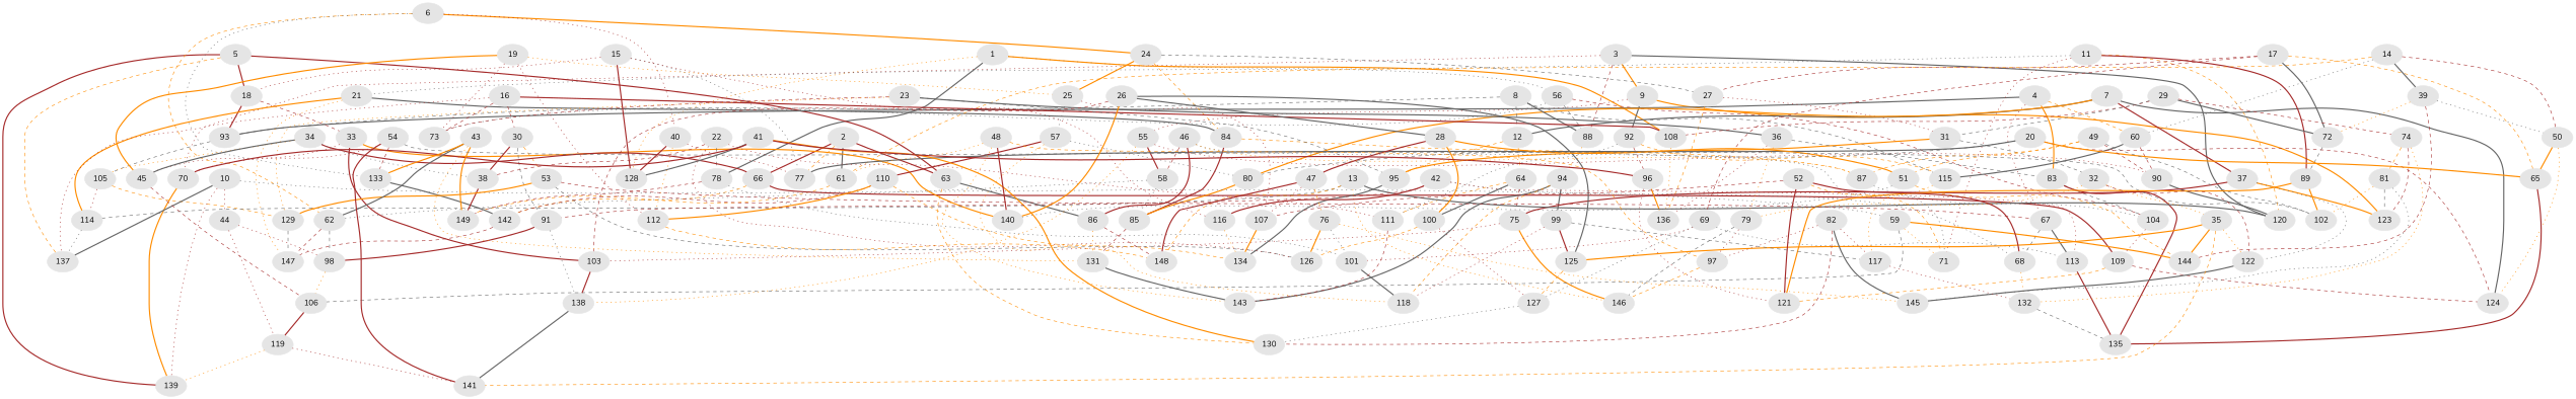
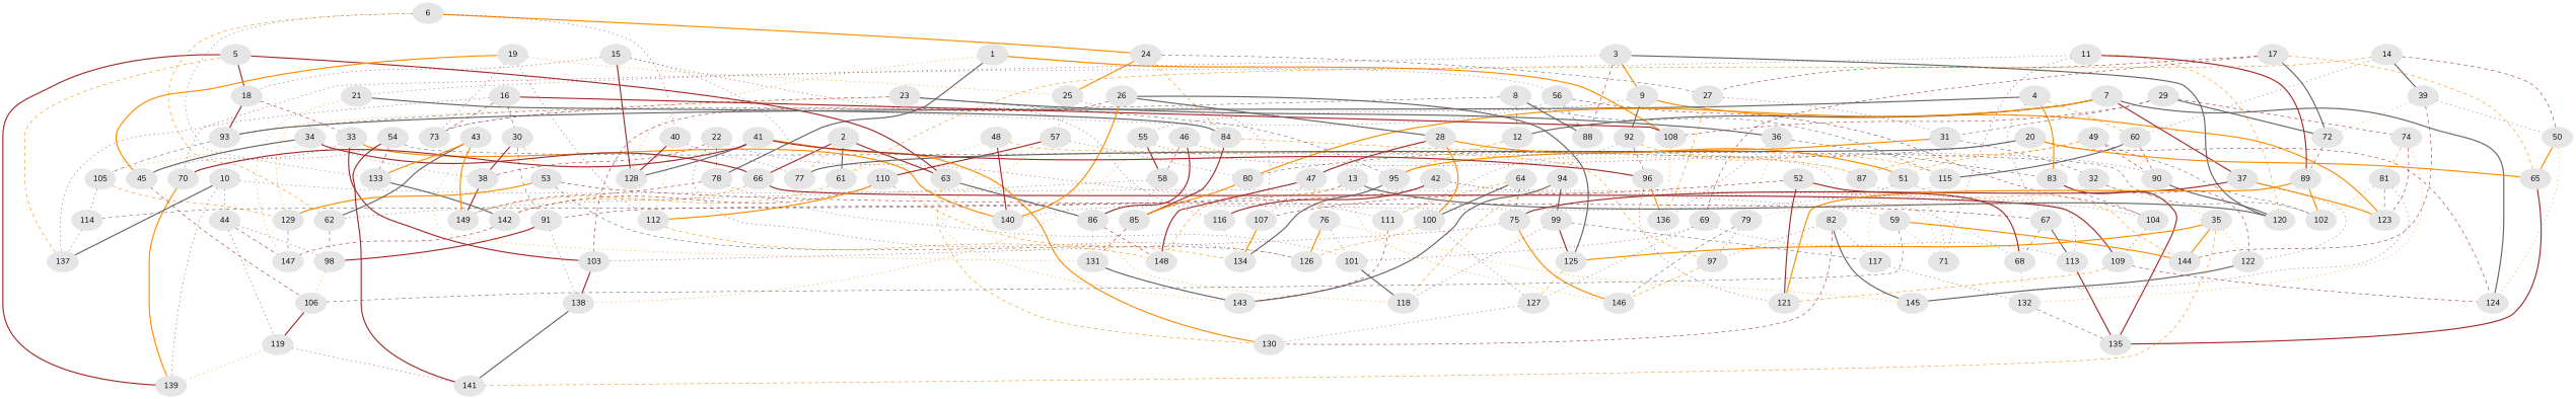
  graph {
    fontname=Nunito
    node [color=gray90 fontname=Nunito style=filled]
    edge [color=brown fontname=Nunito style=bold]
    1
    56
    78
    108
    128
    88
    73
    104
    149
    101
    136
    2
    61
    63
    66
    77
    130
    86
    109
    142
    3
    9
    70
    120
    55
    92
    123
    139
    94
    4
    60
    67
    83
    93
    115
    90
    68
    113
    135
    105
    5
    18
    137
    33
    6
    24
    40
    62
    133
    27
    25
    84
    112
    98
    7
    12
    37
    80
    124
    64
    95
    122
    75
    85
    8
    117
    58
    138
    111
    96
    10
    44
    59
    147
    119
    71
    144
    106
    11
    21
    89
    114
    102
    121
    100
    134
    13
    146
    148
    14
    39
    50
    72
    65
    15
    116
    16
    30
    38
    53
    91
    17
    69
    31
    127
    45
    103
    140
    19
    57
    107
    20
    87
    22
    126
    143
    23
    36
    129
    79
    110
    118
    26
    28
    125
    47
    51
    32
    76
    29
    74
    132
    81
    35
    141
    97
    145
    34
    41
    42
    43
    131
    46
    48
    49
    52
    54
    82
    99
    1 -- 56 [color=gray40 style=dotted]
    1 -- 78 [color=gray40]
    1 -- 108 [color=darkorange]
    1 -- 128 [color=darkorange style=dotted]
    56 -- 88 [color=gray40 style=dashed]
    56 -- 73 [color=gray40 style=dotted]
    56 -- 104 [style=dashed]
    78 -- 149 [style=dashed]
    78 -- 101 [color=gray40 style=dotted]
    108 -- 136 [color=darkorange style=dotted]
    88 -- 94 [color=darkorange style=dotted]
    104 -- 109 [style=dotted]
    101 -- 118 [color=gray40]
    2 -- 61 [color=gray40]
    2 -- 63
    2 -- 66
    2 -- 77 [color=darkorange style=dashed]
    61 -- 149 [color=darkorange style=dashed]
    63 -- 130 [color=darkorange style=dashed]
    63 -- 86 [color=gray40]
    66 -- 109
    66 -- 142 [color=darkorange style=dashed]
    86 -- 148 [style=dashed]
    86 -- 131 [color=darkorange style=dotted]
    109 -- 124 [style=dashed]
    109 -- 121 [color=darkorange style=dashed]
    142 -- 147 [style=dashed]
    3 -- 88 [style=dashed]
    3 -- 9 [color=darkorange]
    3 -- 70 [style=dotted]
    3 -- 120 [color=gray40]
    9 -- 55 [style=dotted]
    9 -- 92 [color=gray40]
    9 -- 123 [color=darkorange]
    70 -- 139 [color=darkorange]
    55 -- 90 [style=dotted]
    55 -- 58
    55 -- 138 [color=darkorange style=dotted]
    92 -- 115 [color=darkorange style=dashed]
    92 -- 111 [color=gray40 style=dotted]
    92 -- 96 [style=dashed]
    94 -- 143 [color=gray40]
    94 -- 118 [color=darkorange style=dashed]
    94 -- 99 [color=gray40]
    4 -- 60 [color=darkorange style=dashed]
    4 -- 67 [style=dotted]
    4 -- 83 [color=darkorange]
    4 -- 93 [color=gray40]
    60 -- 115 [color=gray40]
    60 -- 90 [style=dashed]
    67 -- 68 [color=gray40 style=dashed]
    67 -- 113 [color=gray40]
    83 -- 104 [color=gray40 style=dashed]
    83 -- 135
    93 -- 105 [color=gray40 style=dashed]
    115 -- 117 [color=darkorange style=dotted]
    90 -- 120 [color=gray40]
    68 -- 132 [color=darkorange style=dotted]
    113 -- 135
    105 -- 114 [style=dotted]
    105 -- 129 [color=darkorange style=dashed]
    5 -- 63
    5 -- 139
    5 -- 18
    5 -- 137 [color=darkorange style=dashed]
    18 -- 93
    18 -- 33 [style=dashed]
    33 -- 45 [style=dotted]
    33 -- 103
    33 -- 140 [color=darkorange]
    6 -- 24 [color=darkorange]
    6 -- 40 [style=dotted]
    6 -- 62 [color=darkorange style=dashed]
    6 -- 133 [color=gray40 style=dotted]
    24 -- 27 [color=gray40 style=dashed]
    24 -- 25 [color=darkorange]
    24 -- 84 [color=darkorange style=dashed]
    40 -- 128
    40 -- 77 [style=dotted]
    40 -- 112 [color=darkorange style=dotted]
    62 -- 98 [color=gray40 style=dashed]
    133 -- 142 [color=gray40]
    27 -- 136 [color=darkorange style=dashed]
    27 -- 31 [style=dotted]
    25 -- 57 [color=gray40 style=dotted]
    25 -- 107 [style=dotted]
    84 -- 85
    84 -- 87 [color=darkorange style=dashed]
    112 -- 148 [color=darkorange style=dashed]
    98 -- 106 [color=darkorange style=dotted]
    7 -- 12 [color=gray40]
    7 -- 37
    7 -- 80 [color=darkorange]
    7 -- 124 [color=gray40]
    12 -- 64 [color=darkorange style=dashed]
    12 -- 95 [color=darkorange style=dashed]
    37 -- 123 [color=darkorange]
    37 -- 122 [color=gray40 style=dotted]
    37 -- 75
    80 -- 85 [color=darkorange]
    64 -- 75 [style=dashed]
    64 -- 111 [color=darkorange style=dashed]
    64 -- 100 [color=gray40]
    95 -- 134 [color=gray40]
    122 -- 145 [color=gray40]
    75 -- 146 [color=darkorange]
    75 -- 103 [style=dotted]
    85 -- 131 [style=dashed]
    8 -- 88 [color=gray40]
    8 -- 93 [color=gray40 style=dashed]
    8 -- 115 [color=gray40 style=dashed]
    8 -- 12 [color=gray40 style=dashed]
    117 -- 132 [style=dotted]
    58 -- 62 [color=gray40 style=dotted]
    58 -- 85 [color=gray40 style=dotted]
    138 -- 141 [color=gray40]
    111 -- 143 [style=dashed]
    96 -- 136 [color=darkorange]
    96 -- 121 [style=dotted]
    10 -- 139 [style=dotted]
    10 -- 137 [color=gray40]
    10 -- 44 [style=dotted]
    10 -- 59 [color=gray40 style=dotted]
    44 -- 98 [style=dotted]
-   62 -- 147 [style=dashed]
+   44 -- 147 [style=dashed]
    44 -- 119 [style=dotted]
    59 -- 71 [color=darkorange style=dotted]
    59 -- 144 [color=darkorange]
    59 -- 106 [color=gray40 style=dashed]
    119 -- 139 [color=darkorange style=dotted]
    119 -- 141 [style=dotted]
    106 -- 119
    11 -- 120 [color=darkorange style=dashed]
    11 -- 71 [style=dotted]
    11 -- 21 [color=gray40 style=dotted]
    11 -- 89
    21 -- 84 [color=gray40]
    21 -- 147 [color=darkorange style=dotted]
-   21 -- 114 [color=darkorange]
    89 -- 102 [color=darkorange]
    89 -- 121 [color=darkorange]
    114 -- 137 [color=gray40 style=dotted]
    100 -- 127 [style=dotted]
    100 -- 126 [color=darkorange style=dashed]
    13 -- 120 [color=gray40]
    13 -- 114 [color=gray40 style=dashed]
    13 -- 146 [color=darkorange style=dotted]
    13 -- 148 [color=darkorange style=dashed]
    14 -- 61 [color=darkorange style=dashed]
    14 -- 60 [color=gray40 style=dotted]
    14 -- 39 [color=gray40]
    14 -- 50 [style=dashed]
    39 -- 144 [style=dashed]
    39 -- 50 [color=gray40 style=dotted]
    39 -- 72 [color=darkorange style=dotted]
    50 -- 124 [color=darkorange style=dotted]
    50 -- 65 [color=darkorange]
    72 -- 89 [color=gray40 style=dashed]
    65 -- 135
    15 -- 128
    15 -- 77 [color=gray40 style=dotted]
    15 -- 18 [style=dotted]
    15 -- 116 [style=dotted]
    116 -- 134 [color=darkorange style=dotted]
    16 -- 108
    16 -- 73 [style=dashed]
    16 -- 137 [style=dotted]
    16 -- 30 [style=dashed]
    30 -- 38
    30 -- 53 [color=darkorange style=dashed]
    30 -- 91 [color=gray40 style=dashed]
    38 -- 149
    53 -- 67 [style=dashed]
    53 -- 126 [color=gray40 style=dashed]
    53 -- 129 [color=darkorange]
    91 -- 98
    91 -- 138 [color=gray40 style=dotted]
    17 -- 27 [style=dashed]
    17 -- 72 [color=gray40]
    17 -- 65 [color=darkorange style=dashed]
    17 -- 69 [style=dashed]
    69 -- 101 [style=dotted]
    69 -- 113 [color=gray40 style=dotted]
    69 -- 127 [color=gray40 style=dotted]
    31 -- 95 [color=darkorange]
    31 -- 32 [color=gray40 style=dashed]
    127 -- 130 [color=gray40 style=dotted]
    45 -- 106 [style=dashed]
    103 -- 138
    19 -- 73 [style=dotted]
    19 -- 25 [color=darkorange style=dotted]
    19 -- 112 [style=dotted]
    19 -- 45 [color=darkorange]
    57 -- 80 [color=gray40 style=dotted]
    57 -- 110
    57 -- 118 [color=darkorange style=dotted]
    107 -- 134 [color=darkorange]
    20 -- 77 [color=gray40]
    20 -- 80 [color=gray40 style=dashed]
    20 -- 124 [style=dashed]
    20 -- 65 [color=darkorange]
    87 -- 104 [color=gray40 style=dotted]
    22 -- 78 [color=gray40 style=dashed]
    22 -- 111 [style=dotted]
    22 -- 38 [style=dashed]
    22 -- 126 [style=dotted]
    23 -- 73 [style=dashed]
    23 -- 95 [color=gray40 style=dashed]
    23 -- 36 [color=gray40]
    23 -- 129 [color=darkorange style=dotted]
    36 -- 136 [style=dotted]
    36 -- 83 [color=gray40 style=dashed]
    36 -- 79 [color=darkorange style=dotted]
    129 -- 147 [color=gray40 style=dashed]
    79 -- 146 [color=gray40 style=dashed]
    79 -- 97 [style=dotted]
    110 -- 142 [style=dashed]
    110 -- 112 [color=darkorange]
    110 -- 134 [color=darkorange style=dashed]
    26 -- 103 [style=dashed]
    26 -- 140 [color=darkorange]
    26 -- 28 [color=gray40]
    26 -- 125 [color=gray40]
    28 -- 100 [color=darkorange]
    28 -- 47
    28 -- 51 [color=darkorange]
    125 -- 127 [color=darkorange style=dashed]
    47 -- 148
    47 -- 107 [style=dotted]
    47 -- 76 [color=darkorange style=dashed]
    51 -- 144 [color=darkorange style=dashed]
    51 -- 140 [color=gray40 style=dotted]
    32 -- 122 [style=dashed]
    32 -- 79 [color=darkorange style=dotted]
    32 -- 35 [color=darkorange style=dotted]
    76 -- 101 [color=gray40 style=dotted]
    76 -- 126 [color=darkorange]
    76 -- 145 [color=darkorange style=dotted]
    29 -- 108 [style=dashed]
    29 -- 72 [color=gray40]
    29 -- 31 [color=gray40 style=dashed]
    29 -- 74 [style=dashed]
    74 -- 123 [style=dashed]
    74 -- 132 [color=darkorange style=dotted]
    74 -- 81 [color=darkorange style=dashed]
    132 -- 135 [color=gray40 style=dashed]
    81 -- 123 [color=gray40 style=dashed]
    81 -- 102 [color=darkorange style=dotted]
    81 -- 145 [color=gray40 style=dotted]
    35 -- 122 [color=darkorange style=dotted]
    35 -- 144 [color=darkorange]
    35 -- 125 [color=darkorange]
    35 -- 141 [color=darkorange style=dashed]
    97 -- 146 [color=darkorange style=dashed]
    34 -- 66
    34 -- 105 [color=darkorange style=dotted]
    34 -- 38 [color=gray40 style=dotted]
    34 -- 45 [color=gray40]
    41 -- 128 [color=gray40]
    41 -- 130 [color=darkorange]
    41 -- 70
    41 -- 96
    42 -- 68 [color=gray40 style=dotted]
    42 -- 113 [style=dotted]
    42 -- 116
    42 -- 91 [style=dashed]
    43 -- 149 [color=darkorange]
    43 -- 62 [color=gray40]
    43 -- 133 [color=darkorange]
    43 -- 131 [color=darkorange style=dotted]
    131 -- 143 [color=gray40]
    46 -- 86
    46 -- 58 [style=dashed]
    46 -- 71 [color=gray40 style=dotted]
    46 -- 87 [color=darkorange style=dotted]
    48 -- 61 [color=darkorange style=dotted]
    48 -- 140
    48 -- 143 [color=darkorange style=dotted]
    48 -- 97 [color=darkorange style=dashed]
    49 -- 90 [style=dashed]
    49 -- 102 [color=gray40 style=dashed]
    49 -- 87 [color=darkorange style=dashed]
    49 -- 51 [color=darkorange style=dashed]
    52 -- 68
-   52 -- 71 [color=darkorange style=dashed]
+   52 -- 71 [color=darkorange style=dotted]
    52 -- 121
    52 -- 107 [style=dashed]
    54 -- 70 [style=dotted]
    54 -- 133 [style=dashed]
    54 -- 102 [color=gray40 style=dashed]
    54 -- 141
    82 -- 130 [style=dashed]
    82 -- 117 [style=dotted]
    82 -- 97 [style=dotted]
    82 -- 145 [color=gray40]
    99 -- 117 [color=gray40 style=dashed]
    99 -- 118 [style=dotted]
    99 -- 125
  }
